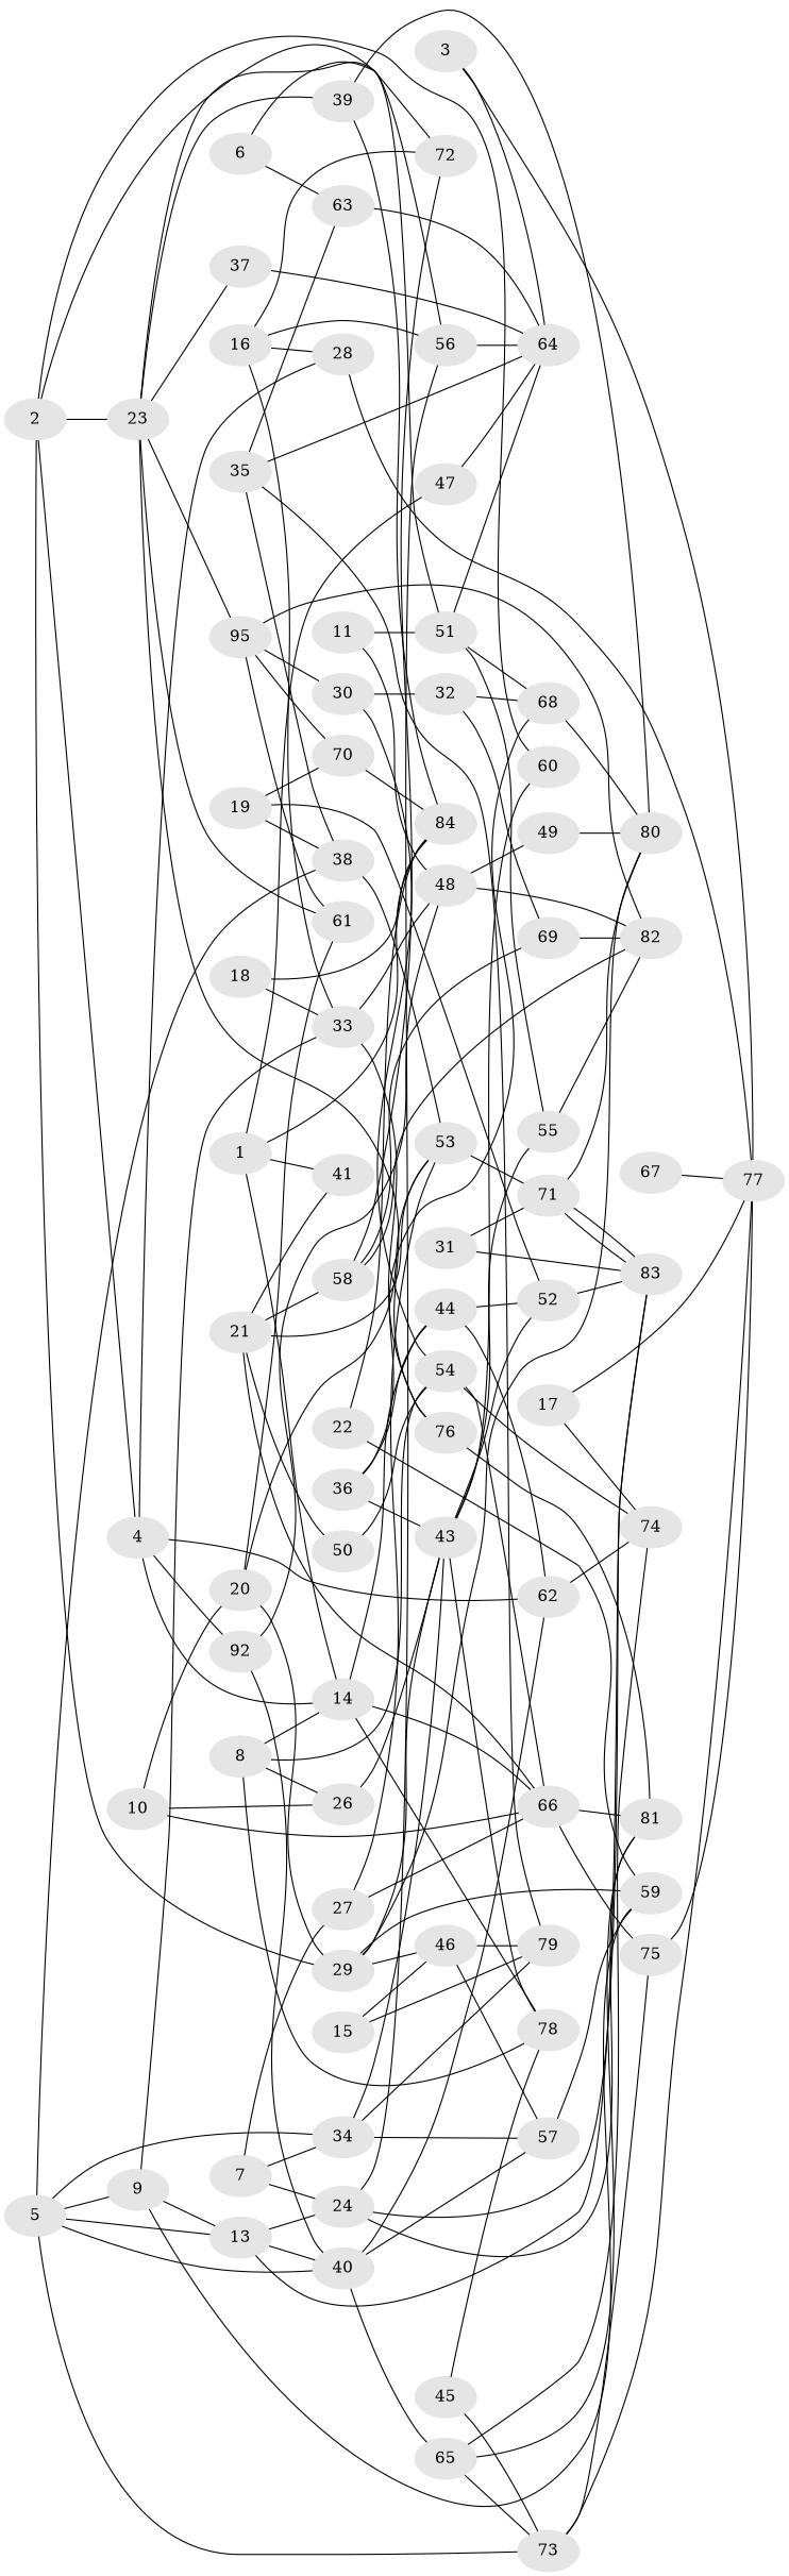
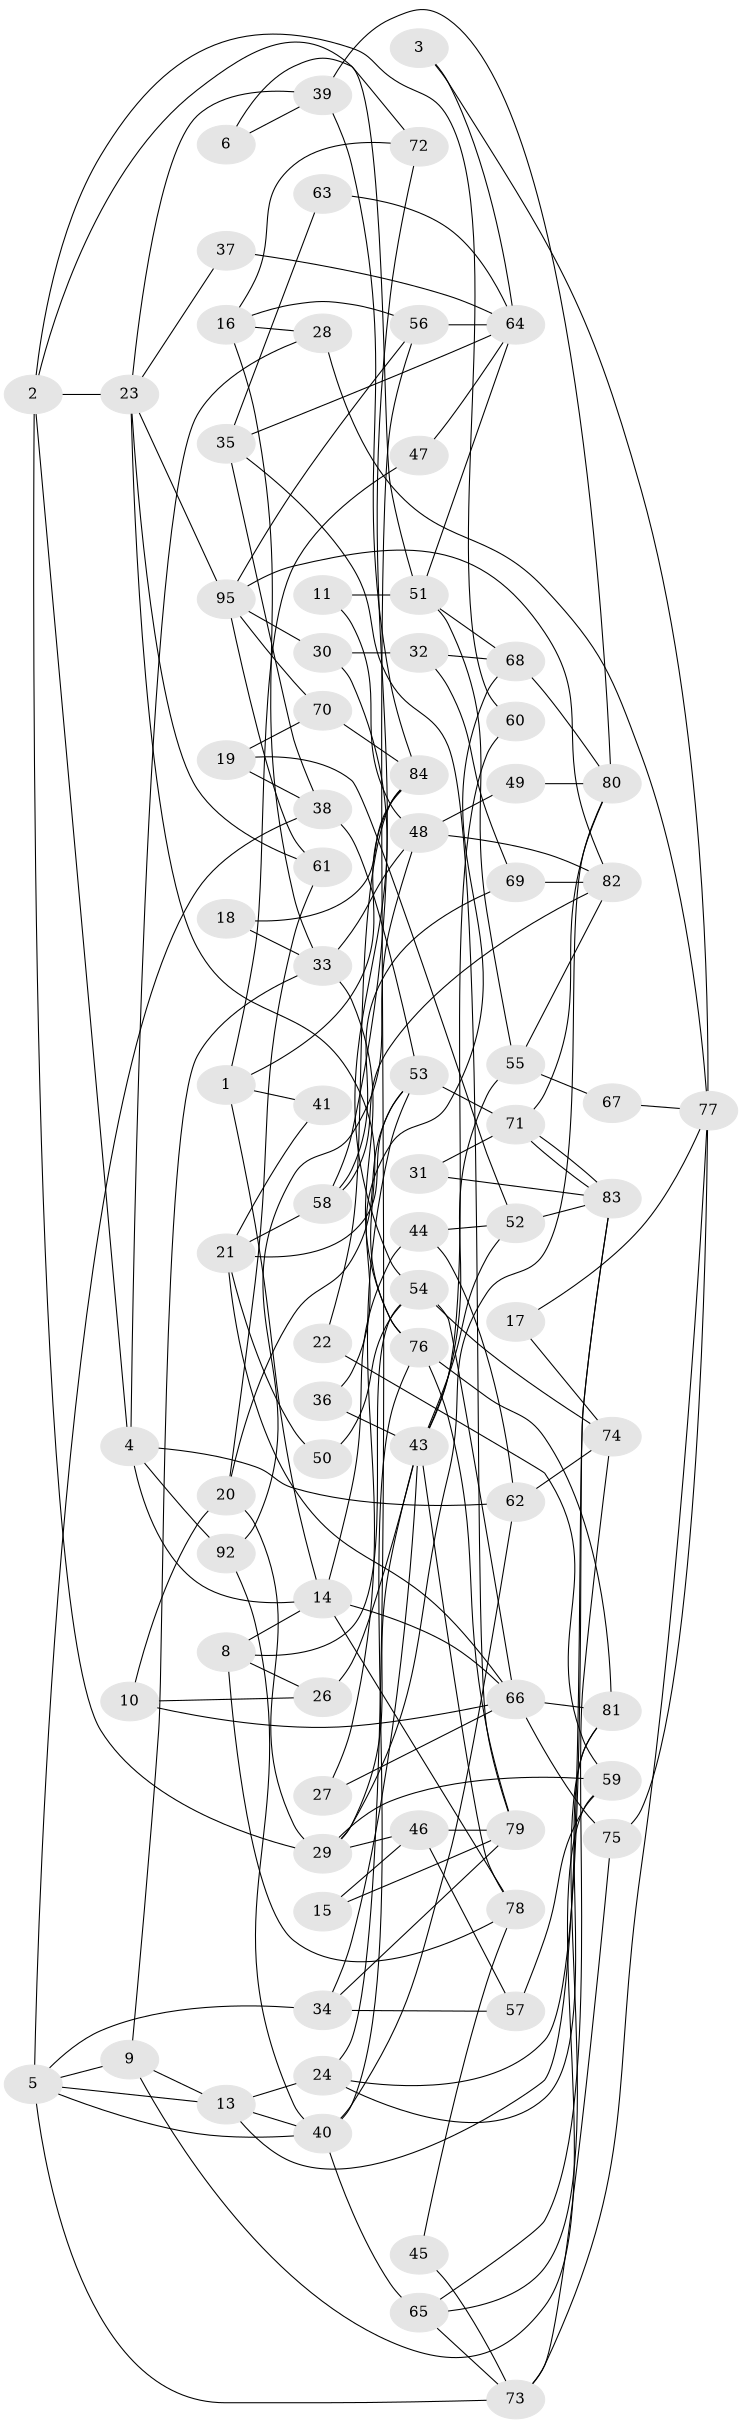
  graph {
    rankdir=LR
    node [color=gray90 style=filled]
    1
    14
    41
    47
    84
    78
    66
    44
    64
    2
    4
    23
    29
    51
    60
    n16 [label=92]
    28
    62
    39
    56
    61
    n22 [label=95]
    37
    76
    27
    53
    59
    46
    43
    80
    68
    55
    3
    77
    40
    48
    74
    5
    9
    13
    34
    38
    73
    33
    24
    83
    79
    57
    65
    75
    6
    72
-   7
    81
    8
    26
    54
    10
    20
    11
    82
    49
    52
    15
    16
    17
    18
    19
    70
    71
    21
    50
    58
    69
    22
    30
    32
    31
    35
    63
    36
    67
    45
    1 -- 14
    1 -- 41
    1 -- 47
    1 -- 84
    14 -- 78
    14 -- 66
    14 -- 44
    47 -- 64
    66 -- 75
    66 -- 81
    44 -- 62
    44 -- 52
    2 -- 4
    2 -- 23
    2 -- 29
    2 -- 51
    2 -- 60
    4 -- 14
    4 -- n16
    4 -- 28
    4 -- 62
    23 -- 39
-   23 -- 56
+   n22 -- 56
    23 -- 61
    23 -- n22
    23 -- 37
    23 -- 76
    29 -- 59
    29 -- 46
    29 -- 43
    29 -- 80
    51 -- 64
    51 -- 68
    51 -- 55
    n16 -- 40
    n16 -- 48
    28 -- 77
    62 -- 74
    39 -- 84
    39 -- 80
    56 -- 64
    n22 -- 61
    n22 -- 82
    n22 -- 70
    n22 -- 30
    37 -- 64
+   76 -- 79
    76 -- 81
    27 -- 66
    27 -- 53
    53 -- 71
    46 -- 79
    46 -- 57
    43 -- 78
    43 -- 60
    43 -- 55
    43 -- 52
    68 -- 80
    55 -- 82
+   55 -- 67
    3 -- 64
    3 -- 77
    40 -- 62
-   40 -- 57
+   40 -- 76
    40 -- 65
    48 -- 82
    48 -- 49
    5 -- 40
    5 -- 9
    5 -- 13
    5 -- 34
    5 -- 38
    5 -- 73
    9 -- 59
    9 -- 13
    9 -- 33
    13 -- 40
    13 -- 24
    13 -- 83
    34 -- 43
    34 -- 79
    34 -- 57
    38 -- 53
    73 -- 77
    73 -- 75
    33 -- 76
    33 -- 48
    24 -- 56
    24 -- 83
    24 -- 81
    57 -- 59
    65 -- 74
    65 -- 73
    65 -- 81
    75 -- 77
-   6 -- 63
+   6 -- 39
    6 -- 72
-   7 -- 27
-   7 -- 34
-   7 -- 24
    8 -- 14
    8 -- 78
    8 -- 26
    8 -- 54
    26 -- 43
    54 -- 66
    54 -- 74
    10 -- 66
    10 -- 26
    10 -- 20
    20 -- 29
    20 -- 61
    20 -- 53
    11 -- 51
    11 -- 48
    49 -- 80
    52 -- 83
    15 -- 46
    15 -- 79
    16 -- 28
    16 -- 56
    16 -- 33
    16 -- 72
    17 -- 77
    17 -- 74
    18 -- 84
    18 -- 33
    19 -- 38
    19 -- 52
    19 -- 70
    70 -- 84
    71 -- 80
    71 -- 83
    71 -- 83
    21 -- 41
    21 -- 66
    21 -- 53
    21 -- 50
    21 -- 58
    50 -- 54
    58 -- 72
    58 -- 82
    58 -- 69
    69 -- 82
    22 -- 84
    22 -- 59
    30 -- 54
    30 -- 32
    32 -- 68
    32 -- 69
    31 -- 83
    31 -- 71
    35 -- 64
    35 -- 38
    35 -- 79
    35 -- 63
    63 -- 64
-   36 -- 44
    36 -- 43
    36 -- 68
    67 -- 77
    45 -- 78
    45 -- 73
  }
